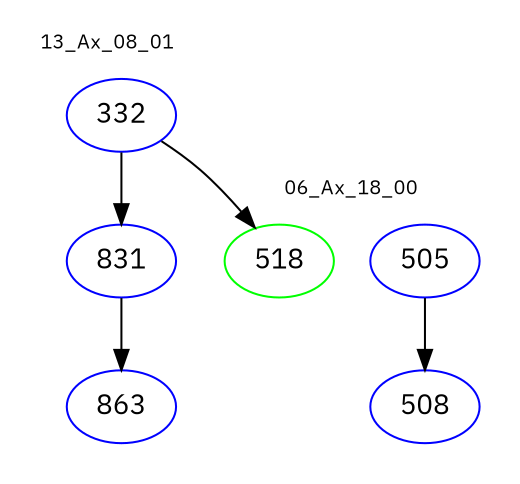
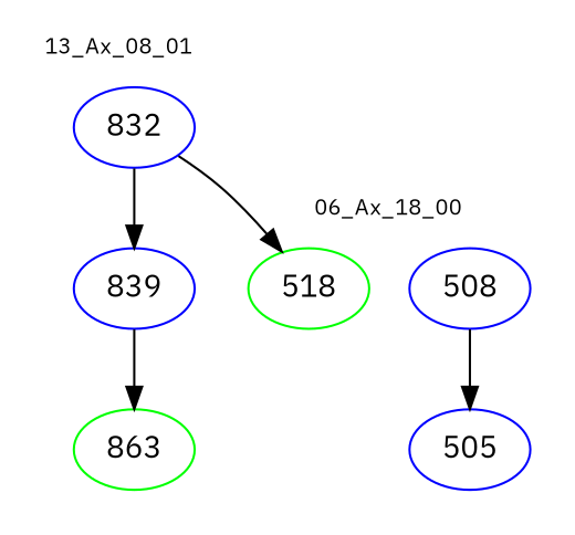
  digraph {
    fontname="IBM Plex Sans"
    node [color=blue fontname="IBM Plex Sans"]
    edge [color=black fontname="IBM Plex Sans"]
-   n1 [label=332]
-   n2 [label=831]
-   n3 [label=863]
+   n1 [label=832]
+   n2 [label=839]
+   n3 [color=green label=863]
    n4 [label=508]
    n5 [label=505]
    n6 [color=green label=518]
    subgraph cluster_1 {
      color=white
      fontsize=10
      label="13_Ax_08_01"
      n1
      n2
      n3
    }
    subgraph cluster_2 {
      color=white
      fontsize=10
      label="06_Ax_18_00"
      n4
      n5
      n6
    }
    n1 -> n2
    n1 -> n6
    n2 -> n3
-   n5 -> n4
+   n4 -> n5
  }
